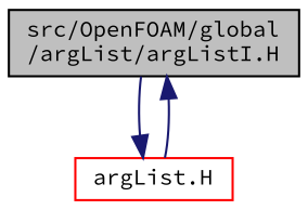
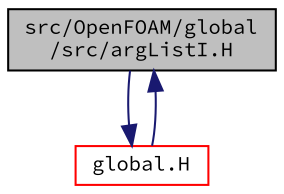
  digraph {
    fontname="Source Code Pro"
    node [fontname="Source Code Pro" fontsize=10 shape=record]
    edge [color=midnightblue fontname="Source Code Pro" fontsize=10 labelfontname=Helvetica labelfontsize=10 style=solid]
-   n1 [color=black fillcolor=grey75 fontcolor=black height=0.2 label="src/OpenFOAM/global\l/argList/argListI.H" style=filled width=0.4]
-   n2 [color=red height=0.2 label="argList.H" width=0.4]
+   n1 [color=black fillcolor=grey75 fontcolor=black height=0.2 label="src/OpenFOAM/global\l/src/argListI.H" style=filled width=0.4]
+   n2 [color=red height=0.2 label="global.H" width=0.4]
    n1 -> n2
    n2 -> n1
  }
